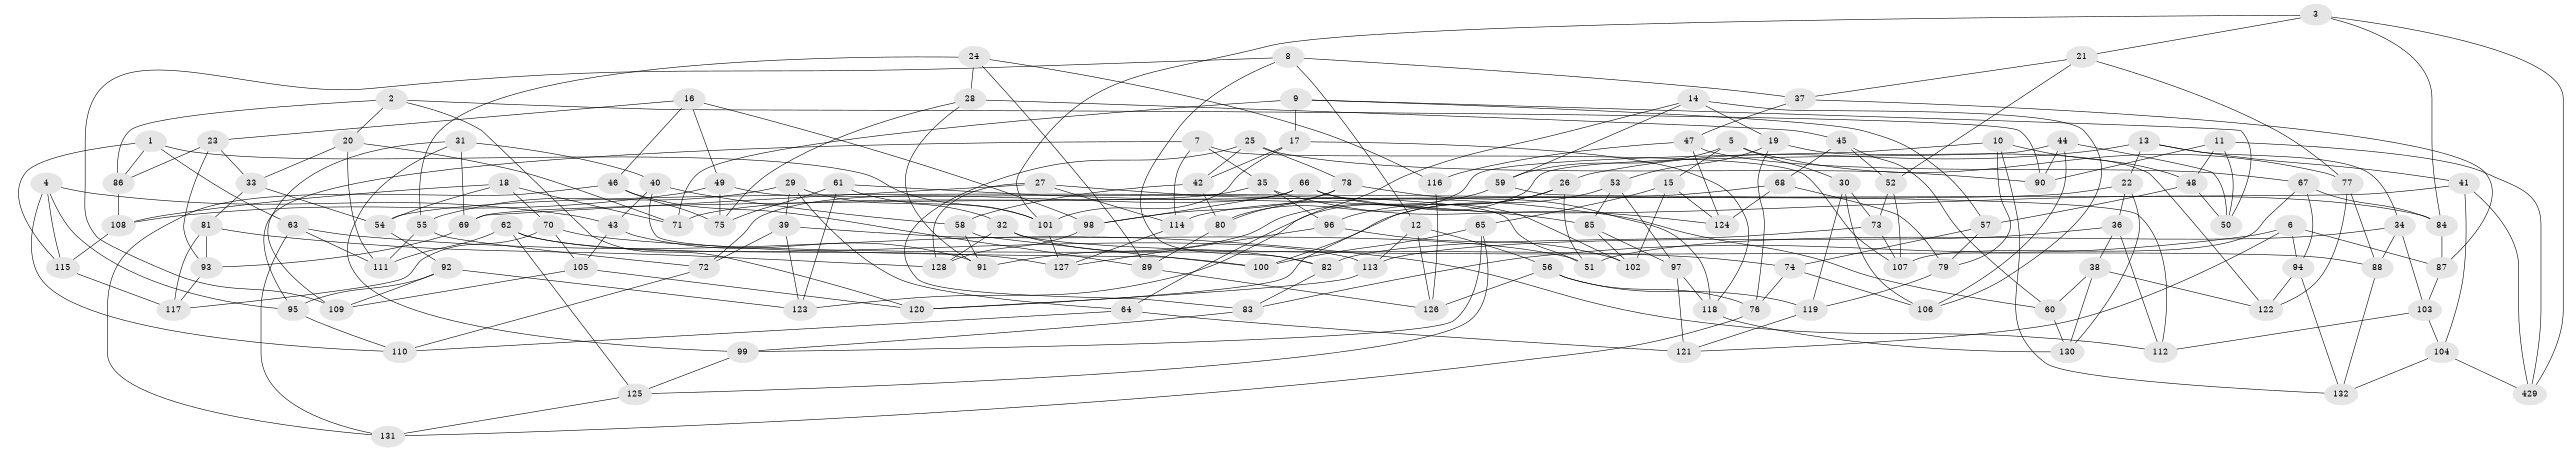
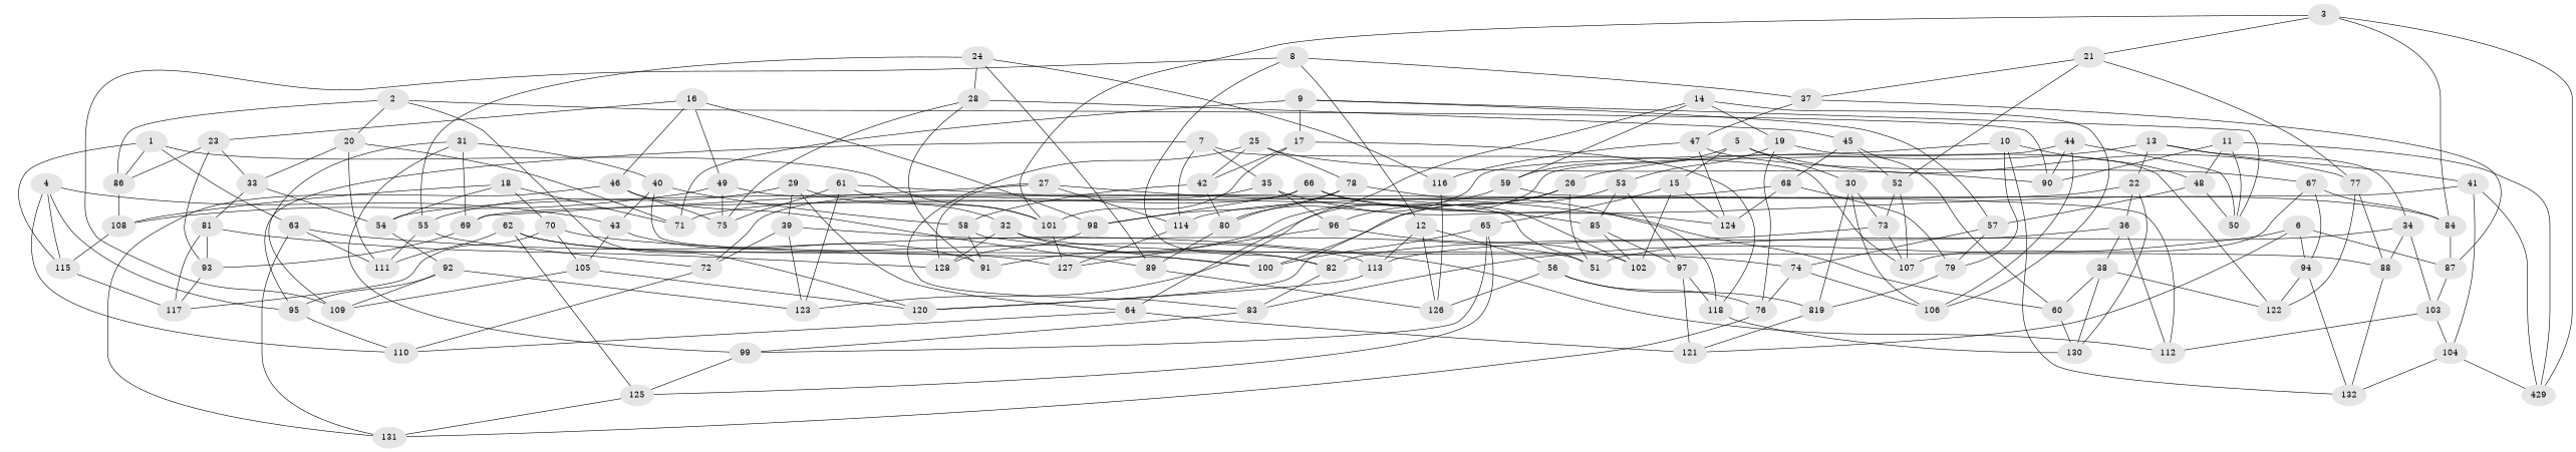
  graph {
    node [color=gray90 style=filled]
    1
    63
    86
    101
    115
    111
    112
    131
    108
    127
    117
    2
    20
    90
    120
    71
    33
    3
    21
    84
    n21 [label=429]
    77
    37
    52
    87
    116
    126
    4
    43
    95
    110
    91
    105
    5
    15
    30
    59
    65
    102
    124
    106
    73
-   119
+   119 [label=819]
    122
    88
    6
    83
    94
    121
    99
    103
    132
    7
    35
    107
    114
    96
    8
    12
    82
    109
    56
    113
    47
    9
    17
    50
    57
    42
    118
    79
    74
    10
    48
    80
    89
    11
    76
    13
    22
    26
    34
    41
    54
    36
    130
    51
    69
    104
    14
    19
    64
    53
    100
    125
    16
    23
    46
    49
    98
    93
    75
    128
    58
    18
    70
    92
    85
    97
    81
    38
    24
    28
    55
    45
    72
    25
    78
    27
    60
    68
    29
    32
    39
    123
    31
    40
    67
    44
    61
    62
    66
    1 -- 63
    1 -- 86
    1 -- 101
    1 -- 115
    63 -- 111
    63 -- 112
    63 -- 131
    86 -- 108
    101 -- 127
    115 -- 117
    108 -- 115
    2 -- 86
    2 -- 20
    2 -- 90
    2 -- 120
    20 -- 111
    20 -- 71
    20 -- 33
    33 -- 54
    33 -- 81
    3 -- 101
    3 -- 21
    3 -- 84
    3 -- n21
    21 -- 77
    21 -- 37
    21 -- 52
    84 -- 87
    77 -- 122
    77 -- 88
    37 -- 87
    37 -- 47
    52 -- 73
    52 -- 107
    87 -- 103
    116 -- 126
    4 -- 115
    4 -- 43
    4 -- 95
    4 -- 110
    43 -- 91
    43 -- 105
    95 -- 110
    105 -- 120
    105 -- 109
    5 -- 77
    5 -- 15
    5 -- 30
    5 -- 59
    15 -- 65
    15 -- 102
    15 -- 124
    30 -- 106
    30 -- 73
    30 -- 119
    59 -- 112
    59 -- 91
    65 -- 99
    65 -- 100
    65 -- 125
    73 -- 107
    73 -- 82
    119 -- 121
    88 -- 132
    6 -- 87
    6 -- 83
    6 -- 94
    6 -- 121
    83 -- 99
    94 -- 122
    94 -- 132
    99 -- 125
    103 -- 112
    103 -- 104
    7 -- 95
    7 -- 35
    7 -- 107
    7 -- 114
    35 -- 71
    35 -- 124
    35 -- 96
    114 -- 127
    96 -- 127
    96 -- 102
    8 -- 37
    8 -- 12
    8 -- 82
    8 -- 109
    12 -- 126
    12 -- 56
    12 -- 113
    82 -- 83
    56 -- 126
    56 -- 119
    56 -- 76
    113 -- 120
    47 -- 116
    47 -- 124
    47 -- 67
    9 -- 71
    9 -- 17
    9 -- 50
    9 -- 57
    17 -- 101
    17 -- 42
    17 -- 118
    57 -- 79
    57 -- 74
    42 -- 80
    42 -- 58
    118 -- 130
    79 -- 119
    74 -- 106
    74 -- 76
    10 -- 132
    10 -- 79
    10 -- 48
    10 -- 80
    48 -- 50
    48 -- 57
    80 -- 89
    89 -- 126
    11 -- 90
    11 -- n21
    11 -- 50
    11 -- 48
    76 -- 131
    13 -- 22
    13 -- 26
    13 -- 34
    13 -- 41
    22 -- 54
    22 -- 36
    22 -- 130
    26 -- 120
    26 -- 96
    26 -- 51
    34 -- 88
    34 -- 103
    34 -- 51
    41 -- n21
    41 -- 69
    41 -- 104
    54 -- 92
    36 -- 112
    36 -- 113
    36 -- 38
    69 -- 93
    104 -- n21
    104 -- 132
    14 -- 59
    14 -- 106
    14 -- 19
    14 -- 64
    19 -- 122
    19 -- 76
    19 -- 53
    64 -- 110
    64 -- 121
    53 -- 100
    53 -- 85
    53 -- 97
    125 -- 131
    16 -- 23
    16 -- 46
    16 -- 49
    16 -- 98
    23 -- 86
    23 -- 33
    23 -- 93
    46 -- 131
    46 -- 89
    46 -- 75
    49 -- 108
    49 -- 51
    49 -- 75
    98 -- 128
    93 -- 117
    58 -- 91
    58 -- 100
    18 -- 108
    18 -- 71
    18 -- 54
    18 -- 70
    70 -- 117
    70 -- 105
    70 -- 74
    92 -- 95
    92 -- 109
    92 -- 123
    85 -- 102
    85 -- 97
    97 -- 121
    97 -- 118
    81 -- 117
    81 -- 93
    81 -- 128
    38 -- 122
    38 -- 130
    38 -- 60
    24 -- 116
    24 -- 89
    24 -- 28
    24 -- 55
    28 -- 91
    28 -- 75
    28 -- 45
    55 -- 111
    55 -- 72
    45 -- 52
    45 -- 60
    45 -- 68
    72 -- 110
    25 -- 90
    25 -- 83
    25 -- 42
    25 -- 78
    78 -- 118
    78 -- 80
    78 -- 98
    27 -- 114
    27 -- 69
    27 -- 128
    27 -- 60
    60 -- 130
    68 -- 124
    68 -- 114
    68 -- 79
    29 -- 64
    29 -- 55
    29 -- 32
    29 -- 39
    32 -- 88
    32 -- 82
    32 -- 128
    39 -- 51
    39 -- 72
    39 -- 123
    31 -- 99
    31 -- 109
    31 -- 69
    31 -- 40
    40 -- 43
    40 -- 100
    40 -- 58
    67 -- 84
    67 -- 94
    67 -- 107
    44 -- 90
    44 -- 106
    44 -- 50
    44 -- 123
    61 -- 101
    61 -- 75
    61 -- 85
    61 -- 123
    62 -- 111
    62 -- 127
    62 -- 113
    62 -- 125
    66 -- 84
    66 -- 102
    66 -- 98
    66 -- 72
  }
